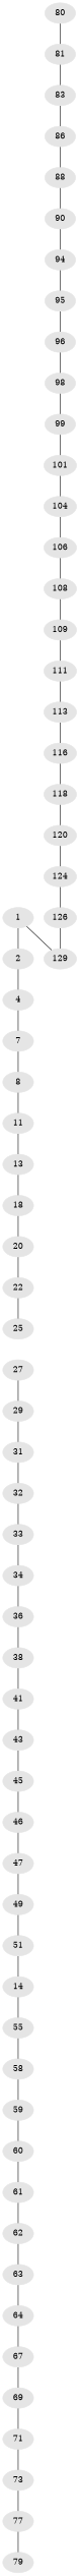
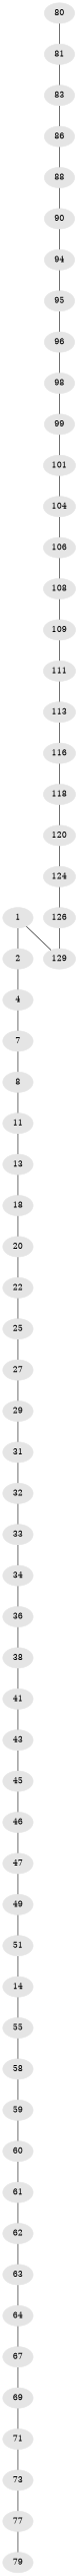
  graph {
    node [color=gray90 style=filled]
    1 [super="+131"]
    2 [super="+3"]
    129 [super="+130"]
    4 [super="+5"]
    7
    8 [super="+9"]
    11 [super="+12"]
    13 [super="+14"]
    18 [super="+19"]
    20 [super="+21"]
    22 [super="+23"]
    25 [super="+26"]
    27 [super="+28"]
    29 [super="+30"]
    31
    32
    33
    34 [super="+35"]
    36 [super="+37"]
    38 [super="+39"]
    41 [super="+42"]
    43 [super="+44"]
    45
    46
    47 [super="+48"]
    49 [super="+50"]
    51 [super="+52"]
    n28 [label=14]
    55 [super="+56"]
    58
    59
    60
    61
    62
    63
    64 [super="+65"]
    67 [super="+68"]
    69 [super="+70"]
    71 [super="+72"]
    73 [super="+74"]
    77 [super="+78"]
    79
    81 [super="+82"]
    80
    83 [super="+84"]
    86 [super="+87"]
    88 [super="+89"]
    90 [super="+91"]
    94
    95
    96 [super="+97"]
    98
    99 [super="+100"]
    101 [super="+102"]
    104 [super="+105"]
    106 [super="+107"]
    108
    109 [super="+110"]
    111 [super="+112"]
    113 [super="+114"]
    116 [super="+117"]
    118 [super="+119"]
    120 [super="+121"]
    124 [super="+125"]
    126 [super="+127"]
    1 -- 2
    1 -- 129
    2 -- 4
    4 -- 7
    7 -- 8
    8 -- 11
    11 -- 13
    13 -- 18
    18 -- 20
    20 -- 22
    22 -- 25
+   25 -- 27
    27 -- 29
    29 -- 31
    31 -- 32
    32 -- 33
    33 -- 34
    34 -- 36
    36 -- 38
    38 -- 41
    41 -- 43
    43 -- 45
    45 -- 46
    46 -- 47
    47 -- 49
    49 -- 51
    51 -- n28
    n28 -- 55
    55 -- 58
    58 -- 59
    59 -- 60
    60 -- 61
    61 -- 62
    62 -- 63
    63 -- 64
    64 -- 67
    67 -- 69
    69 -- 71
    71 -- 73
    73 -- 77
    77 -- 79
    81 -- 83
    80 -- 81
    83 -- 86
    86 -- 88
    88 -- 90
    90 -- 94
    94 -- 95
    95 -- 96
    96 -- 98
    98 -- 99
    99 -- 101
    101 -- 104
    104 -- 106
    106 -- 108
    108 -- 109
    109 -- 111
    111 -- 113
    113 -- 116
    116 -- 118
    118 -- 120
    120 -- 124
    124 -- 126
    126 -- 129
  }
